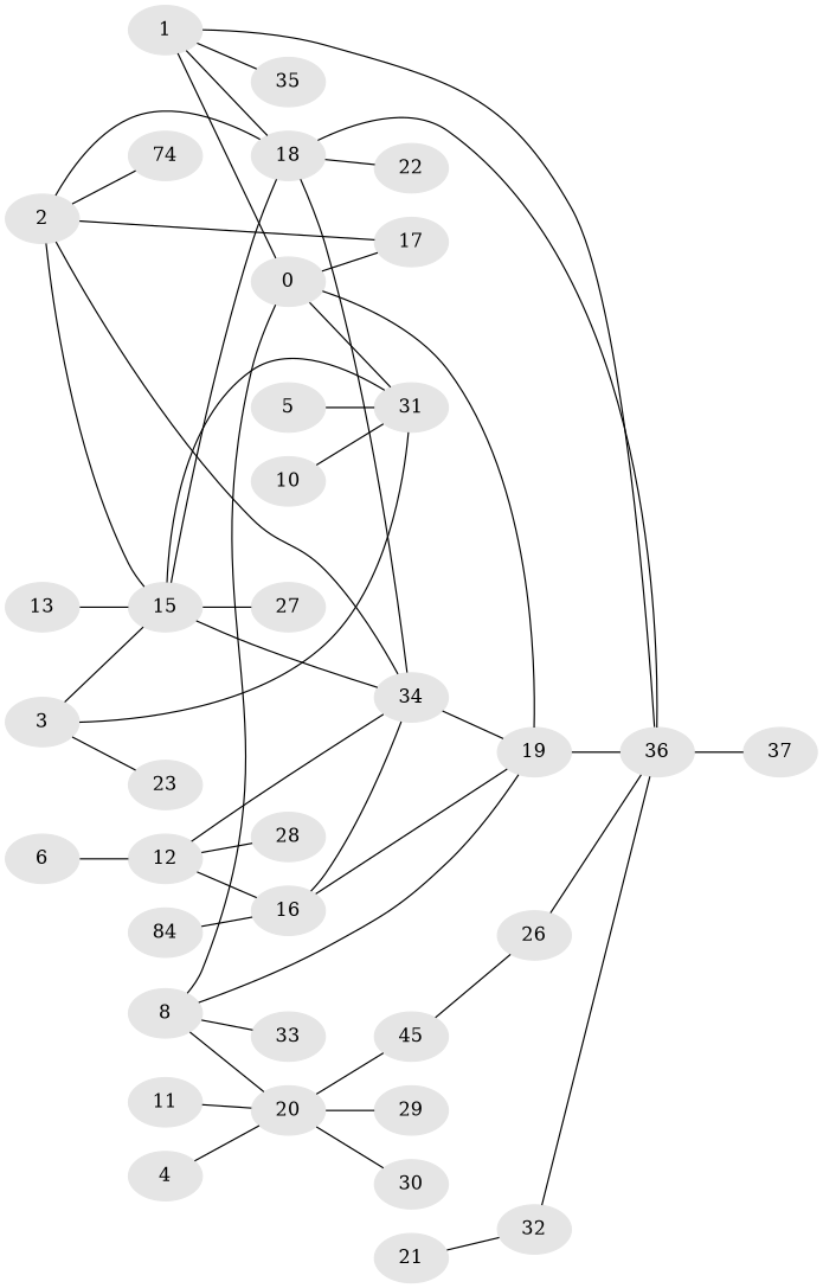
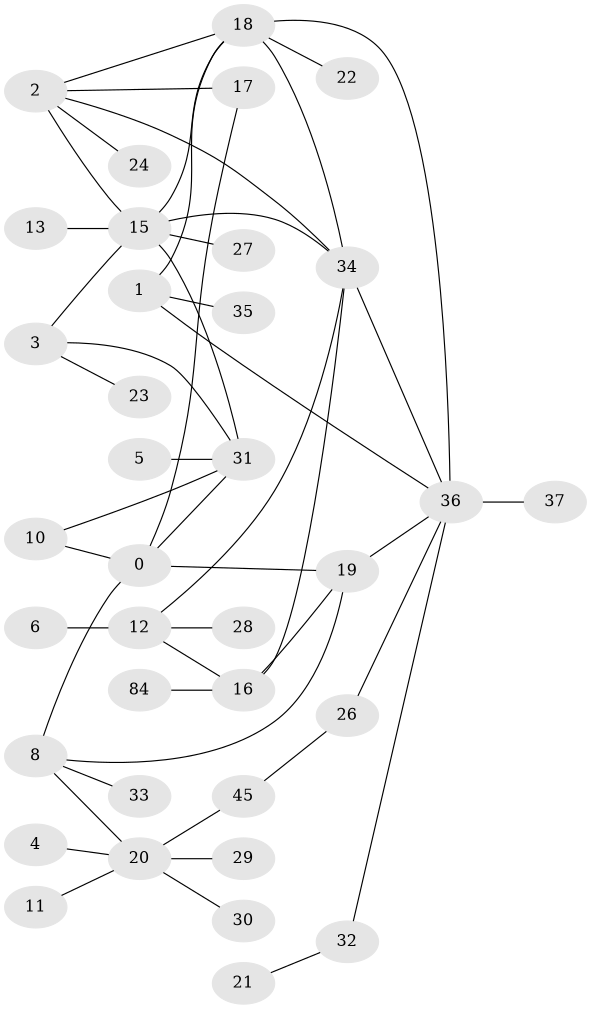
  graph {
    rankdir=LR
    node [color=gray90 style=filled]
    edge [weight=1.0]
    n1 [label=0]
    1
    18
    35
    36
    17
    31
    19
    34
    22
    37
    2
    15
-   24 [label=74]
+   24
    27
    3
    23
    4
    20
    n20 [label=45]
    29
    30
    5
    6
    12
    16
    28
    8
    33
    10
    11
    13
    n33 [label=84]
    26
    21
    32
    n1 -- 17
    n1 -- 31
    n1 -- 19
-   1 -- n1
+   10 -- n1
    1 -- 18
    1 -- 35
    1 -- 36
    18 -- 36
    18 -- 34
    18 -- 22
    36 -- 37
    19 -- 36
-   34 -- 19
+   34 -- 36
    2 -- 18
    2 -- 17 [weight=2.0]
    2 -- 34
    2 -- 15
    2 -- 24
    15 -- 18
    15 -- 31
    15 -- 34
    15 -- 27
    3 -- 31
    3 -- 15
    3 -- 23
    4 -- 20
    20 -- n20
    20 -- 29
    20 -- 30
    n20 -- 26
    5 -- 31
    6 -- 12
    12 -- 34
    12 -- 16
    12 -- 28
    16 -- 19
    16 -- 34
    8 -- n1
    8 -- 19
    8 -- 20
    8 -- 33
    10 -- 31
    11 -- 20
    13 -- 15
    n33 -- 16
    26 -- 36
    21 -- 32
    32 -- 36
  }
